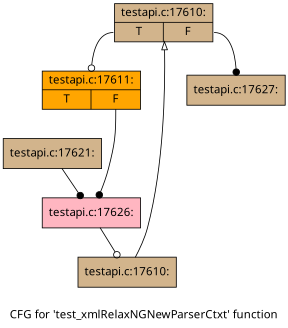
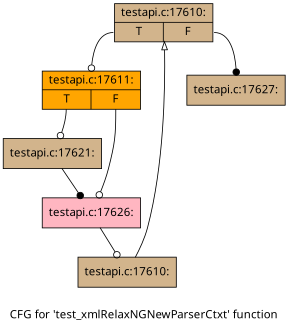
  digraph {
    fontname="Noto Sans"
    label="CFG for 'test_xmlRelaxNGNewParserCtxt' function"
    node [fillcolor=tan fontname="Noto Sans" shape=record style=filled]
    edge [arrowhead=odot fontname="Noto Sans"]
    n1 [label="{testapi.c:17610:|{<s0>T|<s1>F}}"]
    n2 [fillcolor=orange label="{testapi.c:17611:|{<s0>T|<s1>F}}"]
    n3 [label="{testapi.c:17627:}"]
    n4 [label="{testapi.c:17621:}"]
    n5 [fillcolor=lightpink label="{testapi.c:17626:}"]
    n6 [label="{testapi.c:17610:}"]
    n1 -> n2 [tailport=s0]
    n1 -> n3 [arrowhead=dot tailport=s1]
-   n2 -> n5 [arrowhead=dot tailport=s1]
+   n2 -> n4 [tailport=s0]
+   n2 -> n5 [tailport=s1]
    n4 -> n5 [arrowhead=dot]
    n5 -> n6
    n6 -> n1 [arrowhead=onormal]
  }
